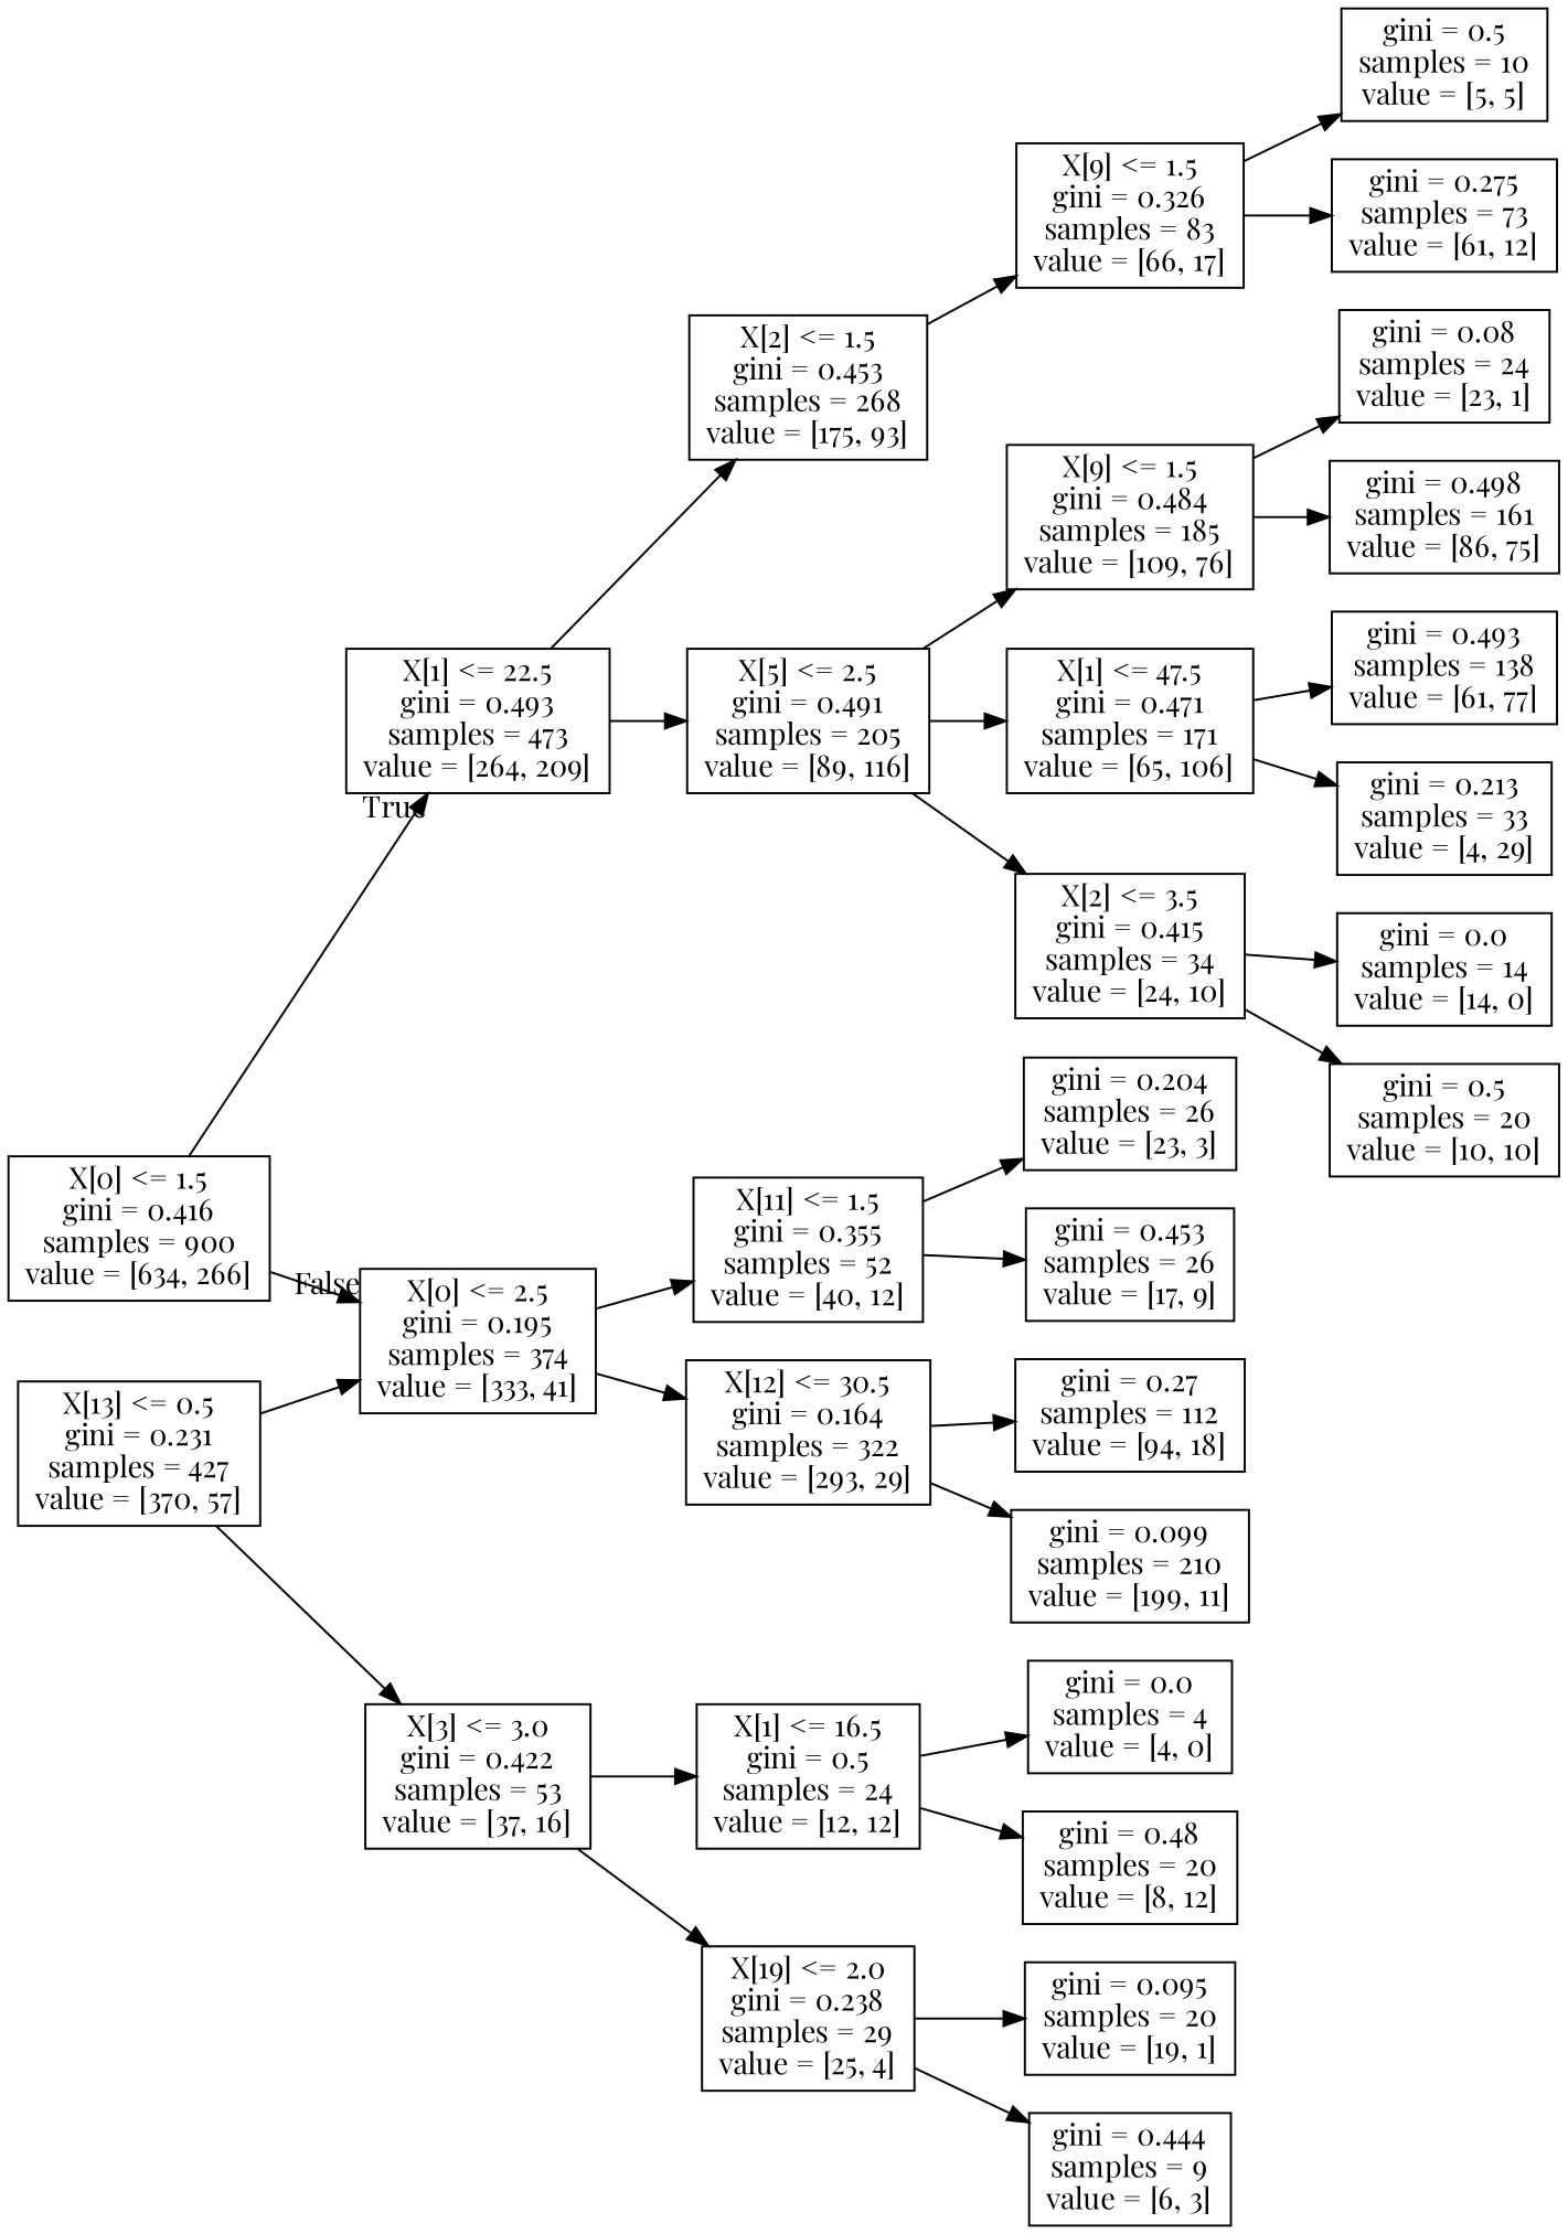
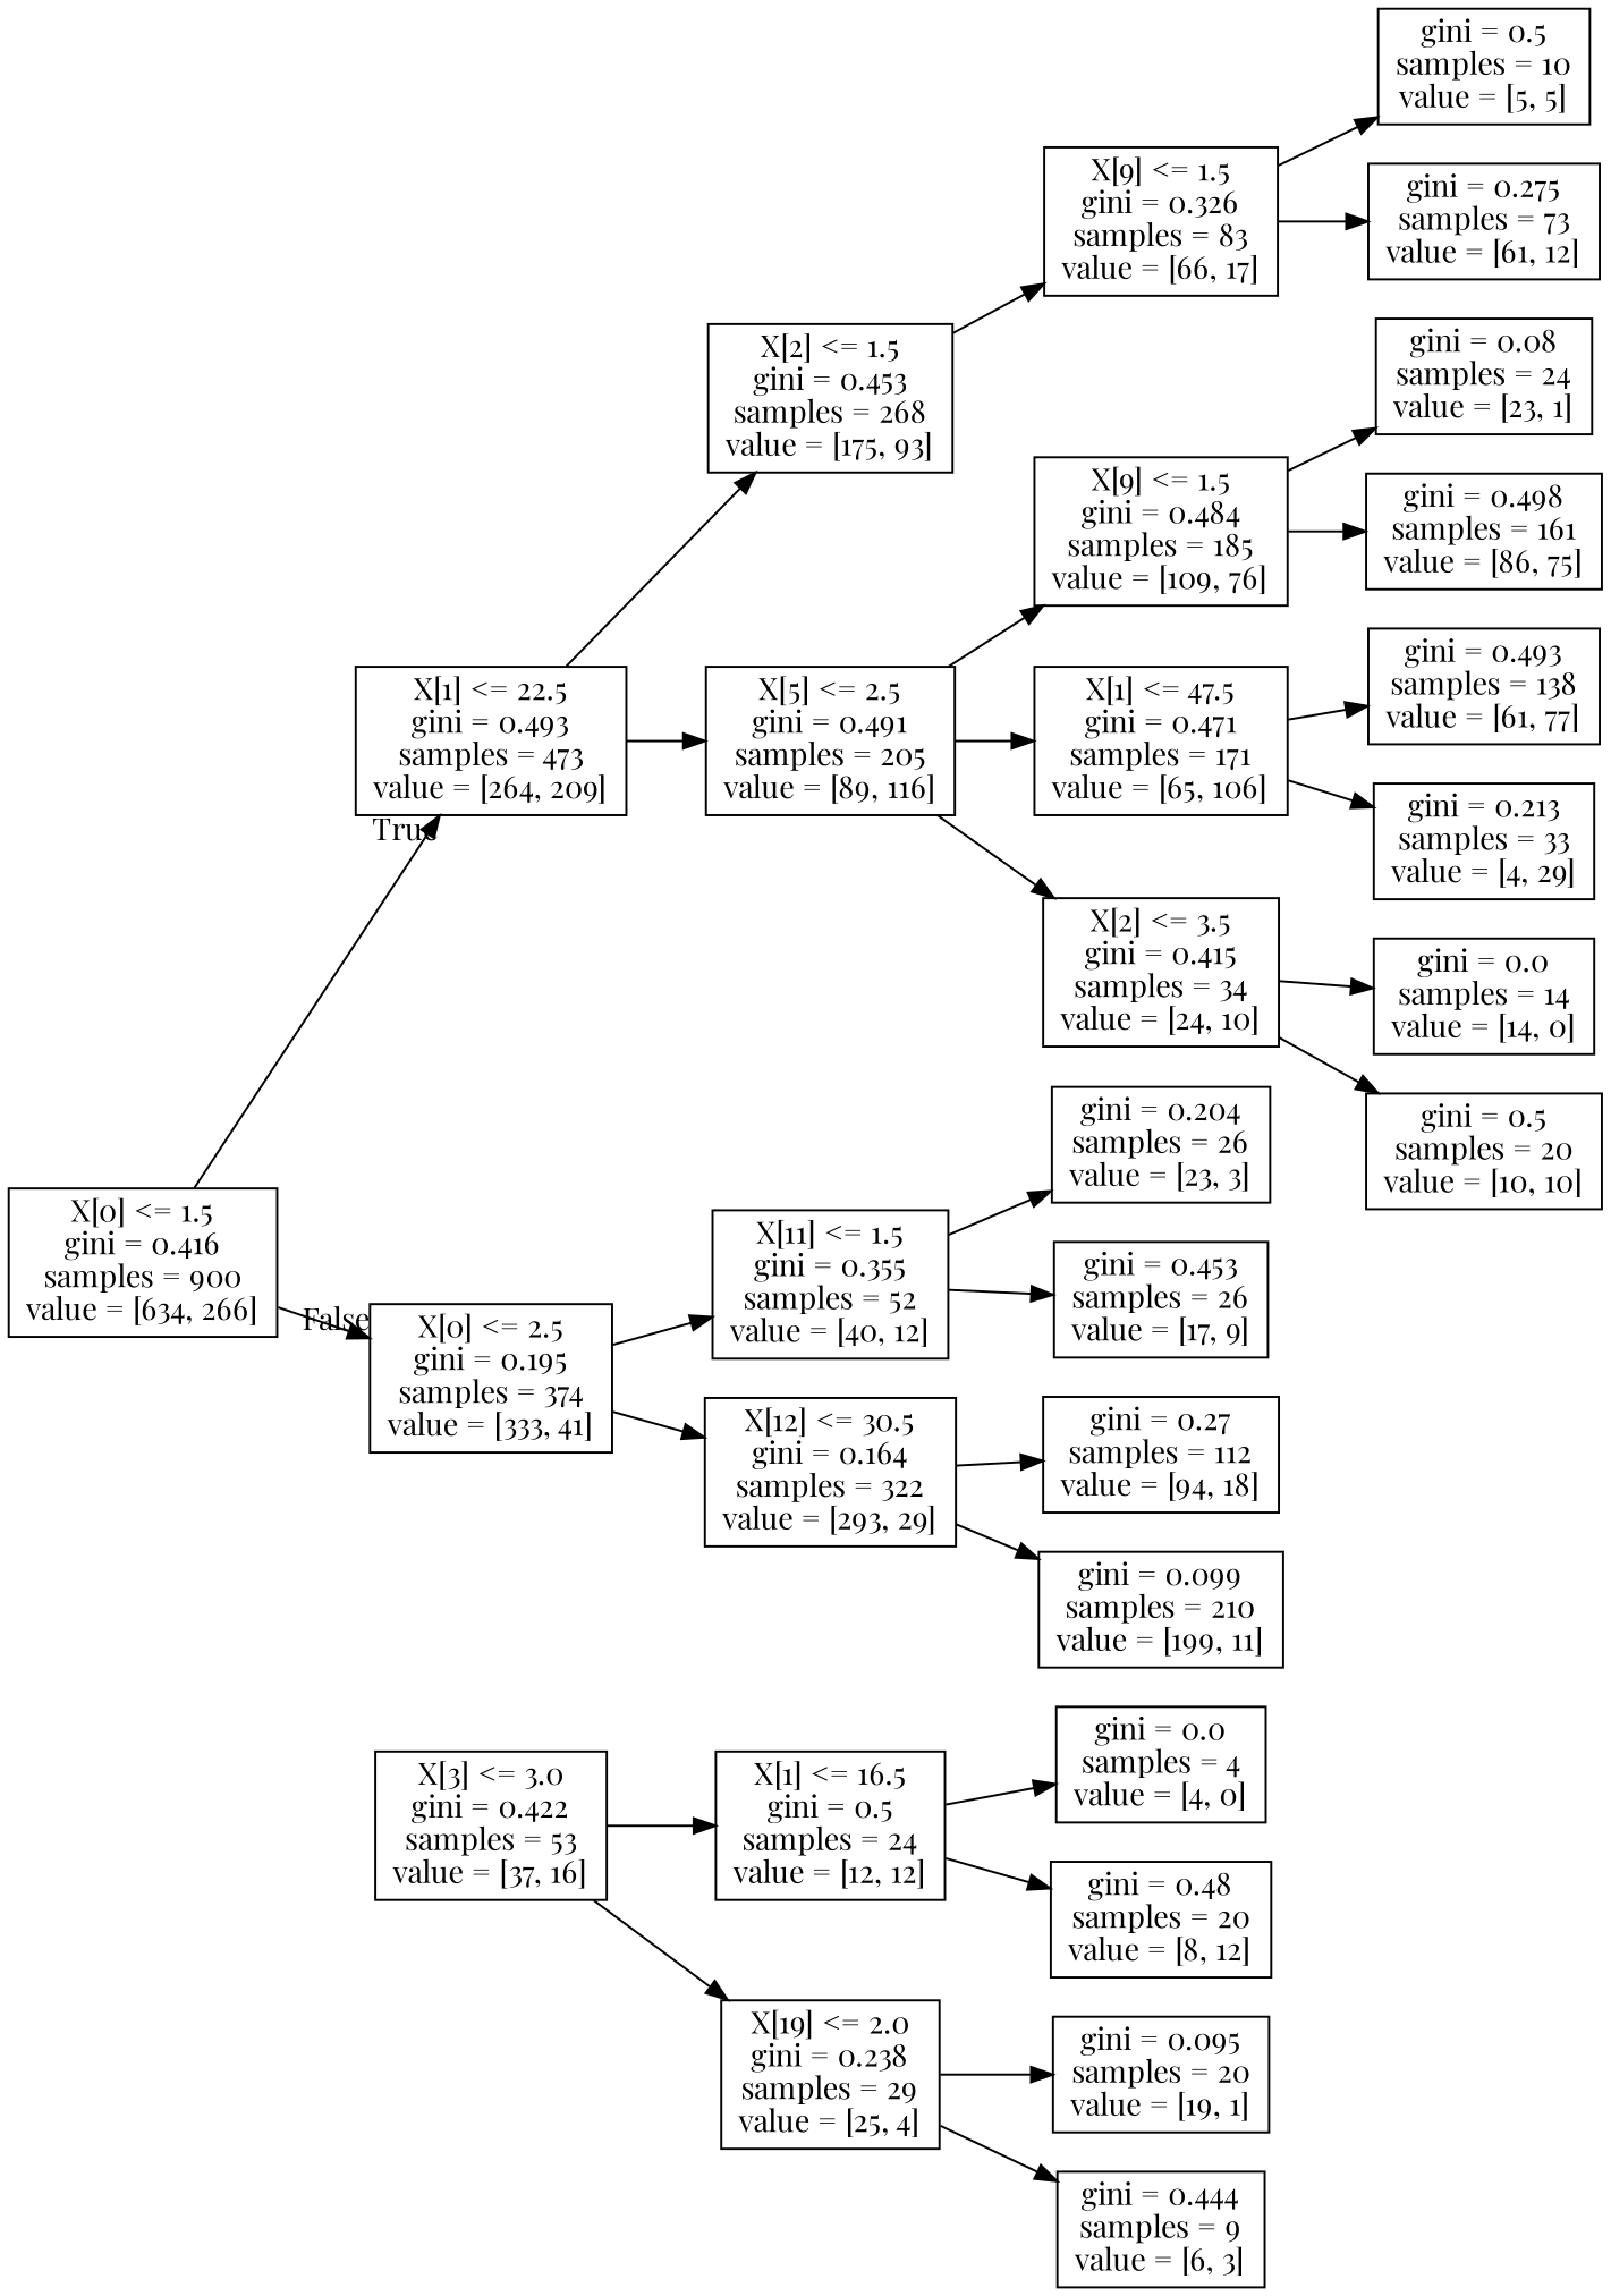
  digraph {
    fontname="Playfair Display"
    rankdir=LR
    node [fontname="Playfair Display" shape=box]
    edge [fontname="Playfair Display"]
    n1 [label="X[0] <= 1.5\ngini = 0.416\nsamples = 900\nvalue = [634, 266]"]
    n2 [label="X[1] <= 22.5\ngini = 0.493\nsamples = 473\nvalue = [264, 209]"]
    n3 [label="X[0] <= 2.5\ngini = 0.195\nsamples = 374\nvalue = [333, 41]"]
    n4 [label="X[2] <= 1.5\ngini = 0.453\nsamples = 268\nvalue = [175, 93]"]
    n5 [label="X[5] <= 2.5\ngini = 0.491\nsamples = 205\nvalue = [89, 116]"]
-   n6 [label="X[13] <= 0.5\ngini = 0.231\nsamples = 427\nvalue = [370, 57]"]
    n7 [label="X[3] <= 3.0\ngini = 0.422\nsamples = 53\nvalue = [37, 16]"]
    n8 [label="X[9] <= 1.5\ngini = 0.326\nsamples = 83\nvalue = [66, 17]"]
    n9 [label="X[9] <= 1.5\ngini = 0.484\nsamples = 185\nvalue = [109, 76]"]
    n10 [label="X[1] <= 47.5\ngini = 0.471\nsamples = 171\nvalue = [65, 106]"]
    n11 [label="X[2] <= 3.5\ngini = 0.415\nsamples = 34\nvalue = [24, 10]"]
    n12 [label="gini = 0.5\nsamples = 10\nvalue = [5, 5]"]
    n13 [label="gini = 0.275\nsamples = 73\nvalue = [61, 12]"]
    n14 [label="gini = 0.08\nsamples = 24\nvalue = [23, 1]"]
    n15 [label="gini = 0.498\nsamples = 161\nvalue = [86, 75]"]
    n16 [label="gini = 0.493\nsamples = 138\nvalue = [61, 77]"]
    n17 [label="gini = 0.213\nsamples = 33\nvalue = [4, 29]"]
    n18 [label="gini = 0.0\nsamples = 14\nvalue = [14, 0]"]
    n19 [label="gini = 0.5\nsamples = 20\nvalue = [10, 10]"]
    n20 [label="X[1] <= 16.5\ngini = 0.5\nsamples = 24\nvalue = [12, 12]"]
    n21 [label="X[19] <= 2.0\ngini = 0.238\nsamples = 29\nvalue = [25, 4]"]
    n22 [label="X[11] <= 1.5\ngini = 0.355\nsamples = 52\nvalue = [40, 12]"]
    n23 [label="X[12] <= 30.5\ngini = 0.164\nsamples = 322\nvalue = [293, 29]"]
    n24 [label="gini = 0.0\nsamples = 4\nvalue = [4, 0]"]
    n25 [label="gini = 0.48\nsamples = 20\nvalue = [8, 12]"]
    n26 [label="gini = 0.095\nsamples = 20\nvalue = [19, 1]"]
    n27 [label="gini = 0.444\nsamples = 9\nvalue = [6, 3]"]
    n28 [label="gini = 0.204\nsamples = 26\nvalue = [23, 3]"]
    n29 [label="gini = 0.453\nsamples = 26\nvalue = [17, 9]"]
    n30 [label="gini = 0.27\nsamples = 112\nvalue = [94, 18]"]
    n31 [label="gini = 0.099\nsamples = 210\nvalue = [199, 11]"]
    n1 -> n2 [headlabel=True labelangle=45 labeldistance=2.5]
    n1 -> n3 [headlabel=False labelangle=-45 labeldistance=2.5]
    n2 -> n4
    n2 -> n5
    n3 -> n22
    n3 -> n23
    n4 -> n8
    n5 -> n9
    n5 -> n10
    n5 -> n11
-   n6 -> n3
-   n6 -> n7
    n7 -> n20
    n7 -> n21
    n8 -> n12
    n8 -> n13
    n9 -> n14
    n9 -> n15
    n10 -> n16
    n10 -> n17
    n11 -> n18
    n11 -> n19
    n20 -> n24
    n20 -> n25
    n21 -> n26
    n21 -> n27
    n22 -> n28
    n22 -> n29
    n23 -> n30
    n23 -> n31
  }
